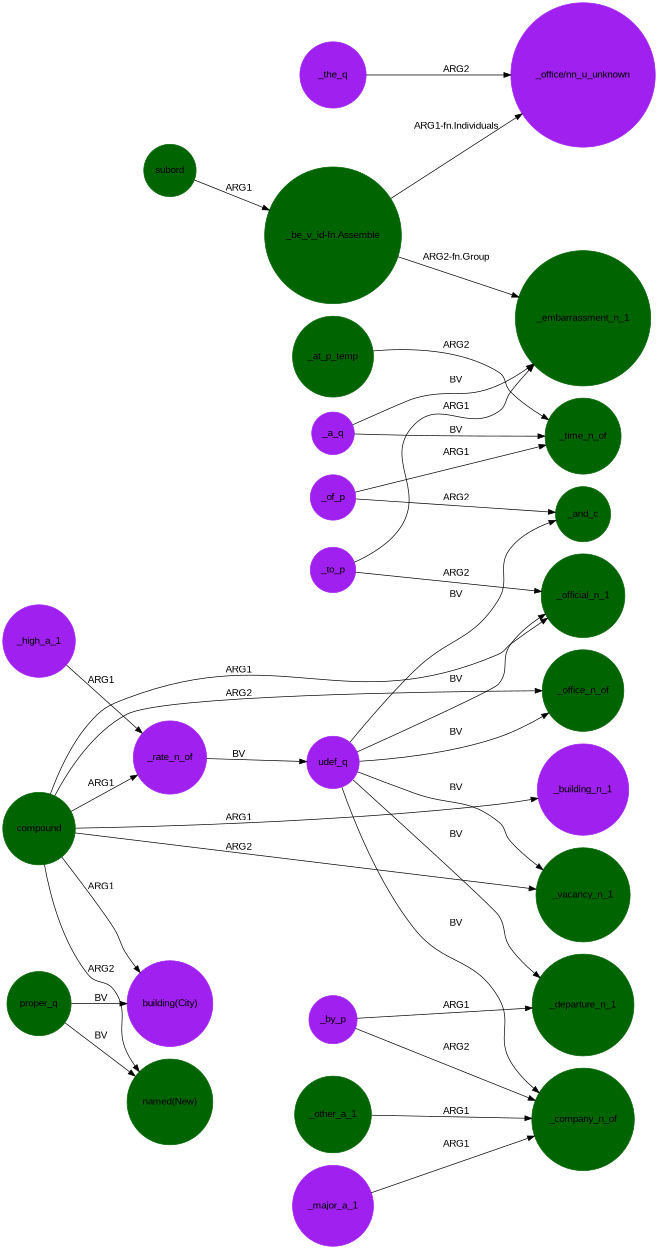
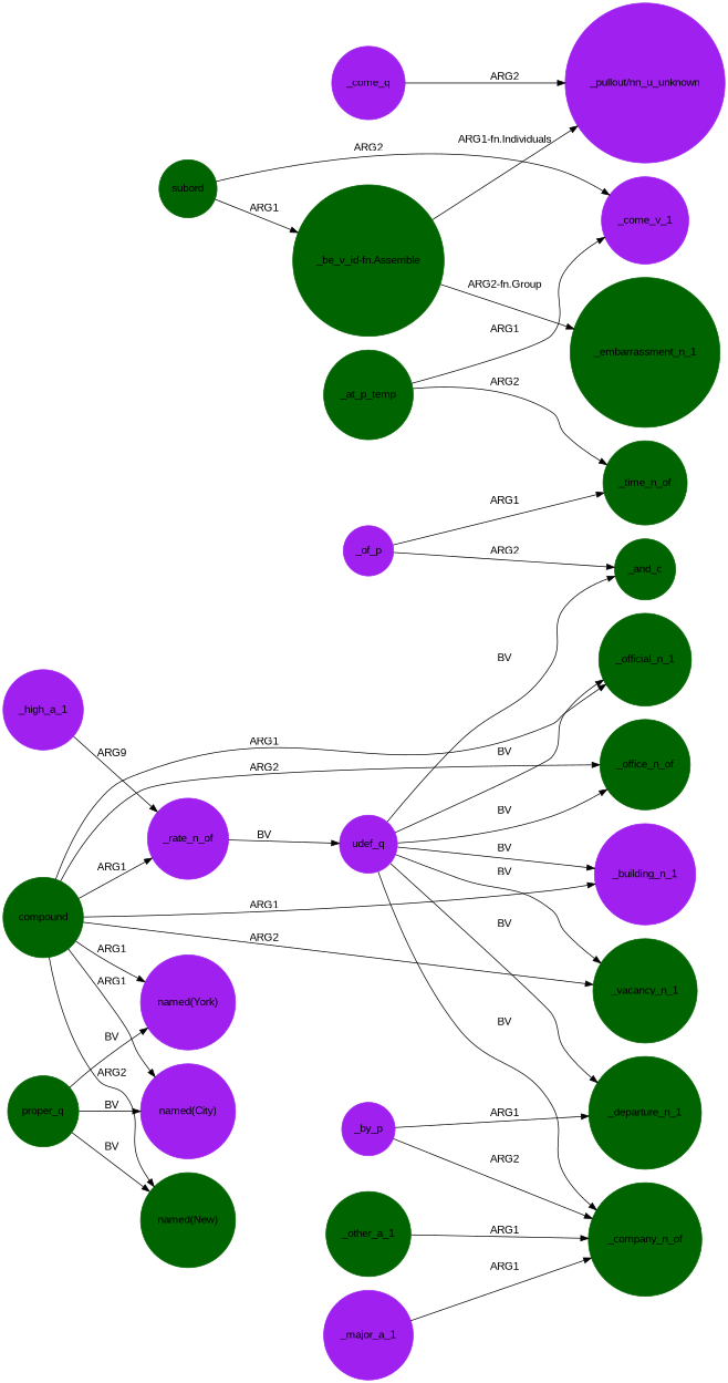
  digraph {
    fontname="Liberation Sans"
    rankdir=LR
    node [color=darkgreen fontname="Liberation Sans" shape=circle style=filled]
    edge [fontname="Liberation Sans"]
    _high_a_1 [color=purple]
    _rate_n_of [color=purple]
    udef_q [color=purple]
-   _to_p [color=purple]
    _official_n_1
    _embarrassment_n_1
    compound
-   "named(City)" [color=purple label="building(City)"]
+   "named(City)" [color=purple]
    "named(New)"
    _building_n_1 [color=purple]
+   "named(York)" [color=purple]
    _office_n_of
    _vacancy_n_1
    _of_p [color=purple]
    _and_c
    _time_n_of
+   _come_v_1 [color=purple]
    subord
    "_be_v_id-fn.Assemble"
-   "_pullout/nn_u_unknown" [color=purple label="_office/nn_u_unknown"]
+   "_pullout/nn_u_unknown" [color=purple]
    _by_p [color=purple]
    _departure_n_1
    _company_n_of
    proper_q
    _major_a_1 [color=purple]
-   _a_q [color=purple]
    _at_p_temp
-   _the_q [color=purple]
+   _the_q [color=purple label=_come_q]
    _other_a_1
-   _high_a_1 -> _rate_n_of [label=ARG1]
+   _high_a_1 -> _rate_n_of [label=ARG9]
    _rate_n_of -> udef_q [label=BV]
    udef_q -> _official_n_1 [label=BV]
+   udef_q -> _building_n_1 [label=BV]
    udef_q -> _office_n_of [label=BV]
    udef_q -> _vacancy_n_1 [label=BV]
    udef_q -> _and_c [label=BV]
    udef_q -> _departure_n_1 [label=BV]
    udef_q -> _company_n_of [label=BV]
-   _to_p -> _official_n_1 [label=ARG2]
-   _to_p -> _embarrassment_n_1 [label=ARG1]
    compound -> _rate_n_of [label=ARG1]
    compound -> _official_n_1 [label=ARG1]
    compound -> "named(City)" [label=ARG1]
    compound -> "named(New)" [label=ARG2]
    compound -> _building_n_1 [label=ARG1]
+   compound -> "named(York)" [label=ARG1]
    compound -> _office_n_of [label=ARG2]
    compound -> _vacancy_n_1 [label=ARG2]
    _of_p -> _and_c [label=ARG2]
    _of_p -> _time_n_of [label=ARG1]
+   subord -> _come_v_1 [label=ARG2]
    subord -> "_be_v_id-fn.Assemble" [label=ARG1]
    "_be_v_id-fn.Assemble" -> _embarrassment_n_1 [label="ARG2-fn.Group"]
    "_be_v_id-fn.Assemble" -> "_pullout/nn_u_unknown" [label="ARG1-fn.Individuals"]
    _by_p -> _departure_n_1 [label=ARG1]
    _by_p -> _company_n_of [label=ARG2]
    proper_q -> "named(City)" [label=BV]
    proper_q -> "named(New)" [label=BV]
+   proper_q -> "named(York)" [label=BV]
    _major_a_1 -> _company_n_of [label=ARG1]
-   _a_q -> _embarrassment_n_1 [label=BV]
-   _a_q -> _time_n_of [label=BV]
    _at_p_temp -> _time_n_of [label=ARG2]
+   _at_p_temp -> _come_v_1 [label=ARG1]
    _the_q -> "_pullout/nn_u_unknown" [label=ARG2]
    _other_a_1 -> _company_n_of [label=ARG1]
  }
